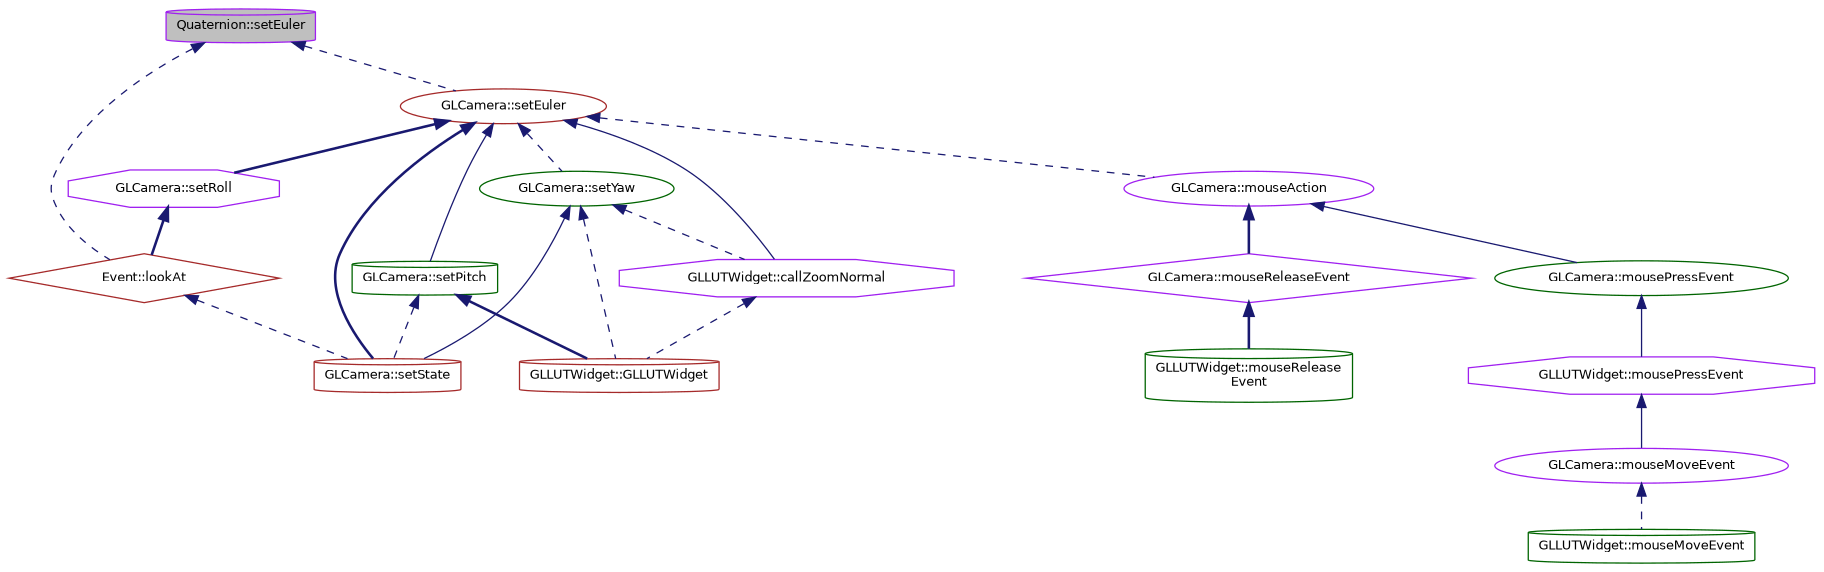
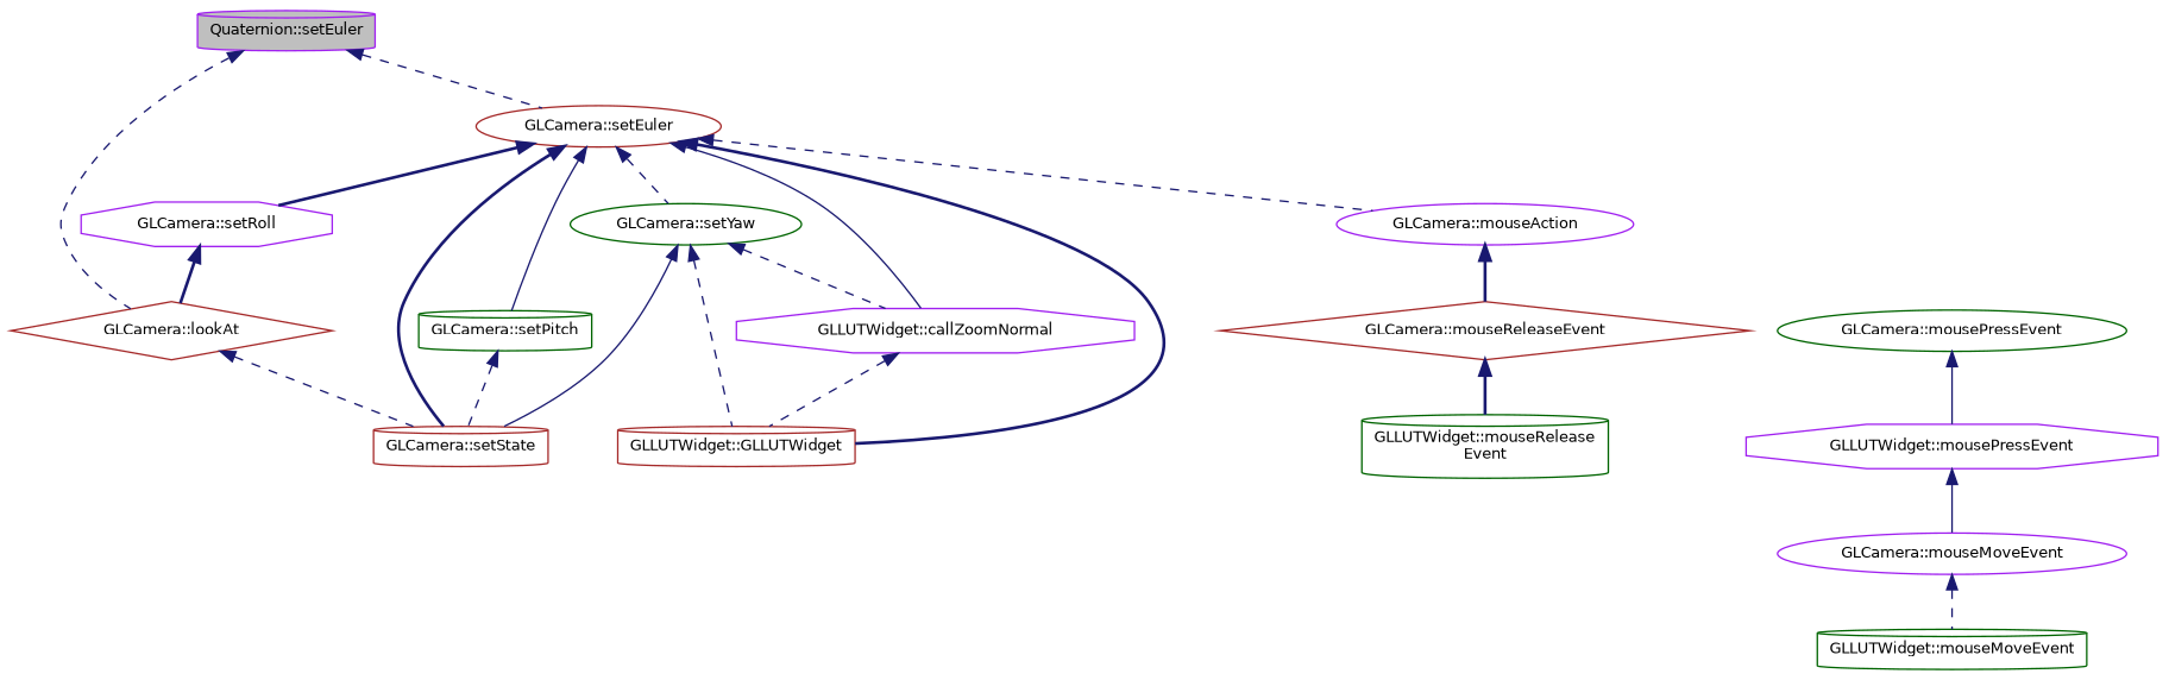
  digraph {
    rankdir=TB
    node [color=purple fillcolor=white fontname=Helvetica fontsize=10 shape=cylinder style=filled]
    edge [color=midnightblue dir=back fontname=Helvetica fontsize=10 labelfontname=Helvetica labelfontsize=10 style=dashed]
    n1 [fillcolor=grey75 fontcolor=black height=0.2 label="Quaternion::setEuler" width=0.4]
-   n2 [color=brown height=0.2 label="Event::lookAt" shape=diamond width=0.4]
+   n2 [color=brown height=0.2 label="GLCamera::lookAt" shape=diamond width=0.4]
    n3 [color=brown height=0.2 label="GLCamera::setEuler" shape=ellipse width=0.4]
    n4 [color=brown height=0.2 label="GLCamera::setState" width=0.4]
    n5 [height=0.2 label="GLCamera::mouseAction" shape=ellipse width=0.4]
    n6 [color=darkgreen height=0.2 label="GLCamera::setPitch" width=0.4]
    n7 [height=0.2 label="GLCamera::setRoll" shape=octagon width=0.4]
    n8 [color=darkgreen height=0.2 label="GLCamera::setYaw" shape=ellipse width=0.4]
    n9 [height=0.2 label="GLLUTWidget::callZoomNormal" shape=octagon width=0.4]
    n10 [color=darkgreen height=0.2 label="GLCamera::mousePressEvent" shape=ellipse width=0.4]
-   n11 [height=0.2 label="GLCamera::mouseReleaseEvent" shape=diamond width=0.4]
+   n11 [color=brown height=0.2 label="GLCamera::mouseReleaseEvent" shape=diamond width=0.4]
    n12 [color=brown height=0.2 label="GLLUTWidget::GLLUTWidget" width=0.4]
    n13 [height=0.2 label="GLCamera::mouseMoveEvent" shape=ellipse width=0.4]
    n14 [color=darkgreen height=0.2 label="GLLUTWidget::mouseMoveEvent" width=0.4]
    n15 [height=0.2 label="GLLUTWidget::mousePressEvent" shape=octagon width=0.4]
    n16 [color=darkgreen height=0.2 label="GLLUTWidget::mouseRelease\lEvent" width=0.4]
    n1 -> n2
    n1 -> n3
    n2 -> n4
    n3 -> n4 [style=bold]
    n3 -> n5
    n3 -> n6 [style=solid]
    n3 -> n7 [style=bold]
    n3 -> n8
    n3 -> n9 [style=solid]
-   n5 -> n10 [style=solid]
    n5 -> n11 [style=bold]
    n6 -> n4
-   n6 -> n12 [style=bold]
+   n3 -> n12 [style=bold]
    n7 -> n2 [style=bold]
    n8 -> n4 [style=solid]
    n8 -> n9
    n8 -> n12
    n9 -> n12
    n10 -> n15 [style=solid]
    n11 -> n16 [style=bold]
    n13 -> n14
    n15 -> n13 [style=solid]
  }
